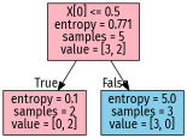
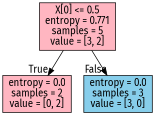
  digraph {
    fontname="Fira Sans"
    node [fillcolor=lightpink fontname="Fira Sans" shape=box style=filled]
    edge [fontname="Fira Sans" labeldistance=2.5]
    n1 [label="X[0] <= 0.5\nentropy = 0.771\nsamples = 5\nvalue = [3, 2]"]
-   n2 [label="entropy = 0.1\nsamples = 2\nvalue = [0, 2]"]
-   n3 [fillcolor=skyblue label="entropy = 5.0\nsamples = 3\nvalue = [3, 0]"]
+   n2 [label="entropy = 0.0\nsamples = 2\nvalue = [0, 2]"]
+   n3 [fillcolor=skyblue label="entropy = 0.0\nsamples = 3\nvalue = [3, 0]"]
    n1 -> n2 [headlabel=True labelangle=45]
    n1 -> n3 [headlabel=False labelangle=-45]
  }
